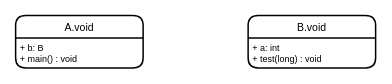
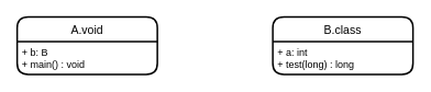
  <mxCell id="0" />
  <mxCell id="1" parent="0" />
  <mxCell id="2" value="A.void" style="swimlane;childLayout=stackLayout;horizontal=1;startSize=30;horizontalStack=0;rounded=1;fontSize=14;fontStyle=0;strokeWidth=2;resizeParent=0;resizeLast=1;shadow=0;dashed=0;align=center;" vertex="1" parent="1"><mxGeometry x="20" y="20" width="170" height="70" as="geometry" /></mxCell>
  <mxCell id="3" value="+ b: B&#10;+ main() : void" style="align=left;strokeColor=none;fillColor=none;spacingLeft=4;fontSize=12;verticalAlign=top;resizable=0;rotatable=0;part=1;" vertex="1" parent="2"><mxGeometry y="30" width="170" height="40" as="geometry" /></mxCell>
- <mxCell id="4" value="B.void" style="swimlane;childLayout=stackLayout;horizontal=1;startSize=30;horizontalStack=0;rounded=1;fontSize=14;fontStyle=0;strokeWidth=2;resizeParent=0;resizeLast=1;shadow=0;dashed=0;align=center;" vertex="1" parent="1"><mxGeometry x="330" y="20" width="170" height="70" as="geometry" /></mxCell>
- <mxCell id="5" value="+ a: int&#10;+ test(long) : void" style="align=left;strokeColor=none;fillColor=none;spacingLeft=4;fontSize=12;verticalAlign=top;resizable=0;rotatable=0;part=1;" vertex="1" parent="4"><mxGeometry y="30" width="170" height="40" as="geometry" /></mxCell>
+ <mxCell id="4" value="B.class" style="swimlane;childLayout=stackLayout;horizontal=1;startSize=30;horizontalStack=0;rounded=1;fontSize=14;fontStyle=0;strokeWidth=2;resizeParent=0;resizeLast=1;shadow=0;dashed=0;align=center;" vertex="1" parent="1"><mxGeometry x="330" y="20" width="170" height="70" as="geometry" /></mxCell>
+ <mxCell id="5" value="+ a: int&#10;+ test(long) : long" style="align=left;strokeColor=none;fillColor=none;spacingLeft=4;fontSize=12;verticalAlign=top;resizable=0;rotatable=0;part=1;" vertex="1" parent="4"><mxGeometry y="30" width="170" height="40" as="geometry" /></mxCell>
